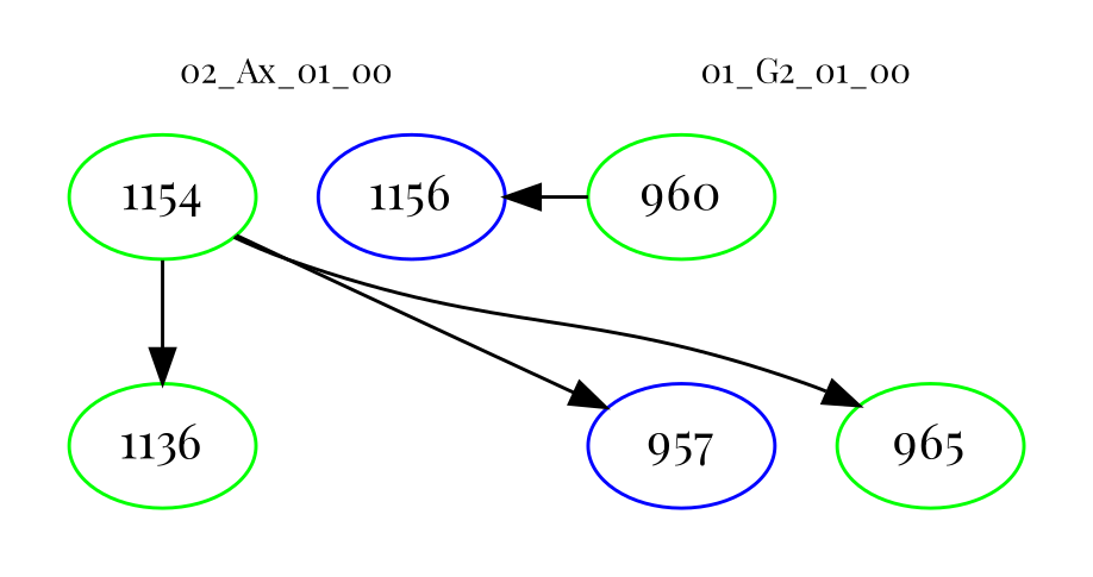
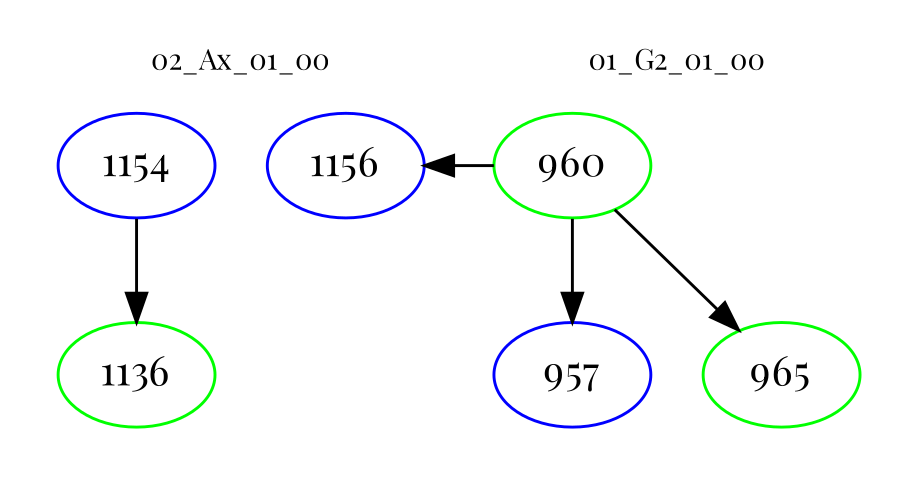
  digraph {
    fontname="Playfair Display"
    node [color=blue fontname="Playfair Display"]
    edge [color=black fontname="Playfair Display"]
-   n1 [color=green label=1154]
+   n1 [label=1154]
    n2 [color=green label=1136]
    n3 [label=1156]
    n4 [color=green label=960]
    n5 [label=957]
    n6 [color=green label=965]
    subgraph cluster_1 {
      color=white
      fontsize=10
      label="02_Ax_01_00"
      n1
      n2
      n3
    }
    subgraph cluster_2 {
      color=white
      fontsize=10
      label="01_G2_01_00"
      n4
      n5
      n6
    }
    n1 -> n2
    n4 -> n3
-   n1 -> n5
-   n1 -> n6
+   n4 -> n5
+   n4 -> n6
  }
